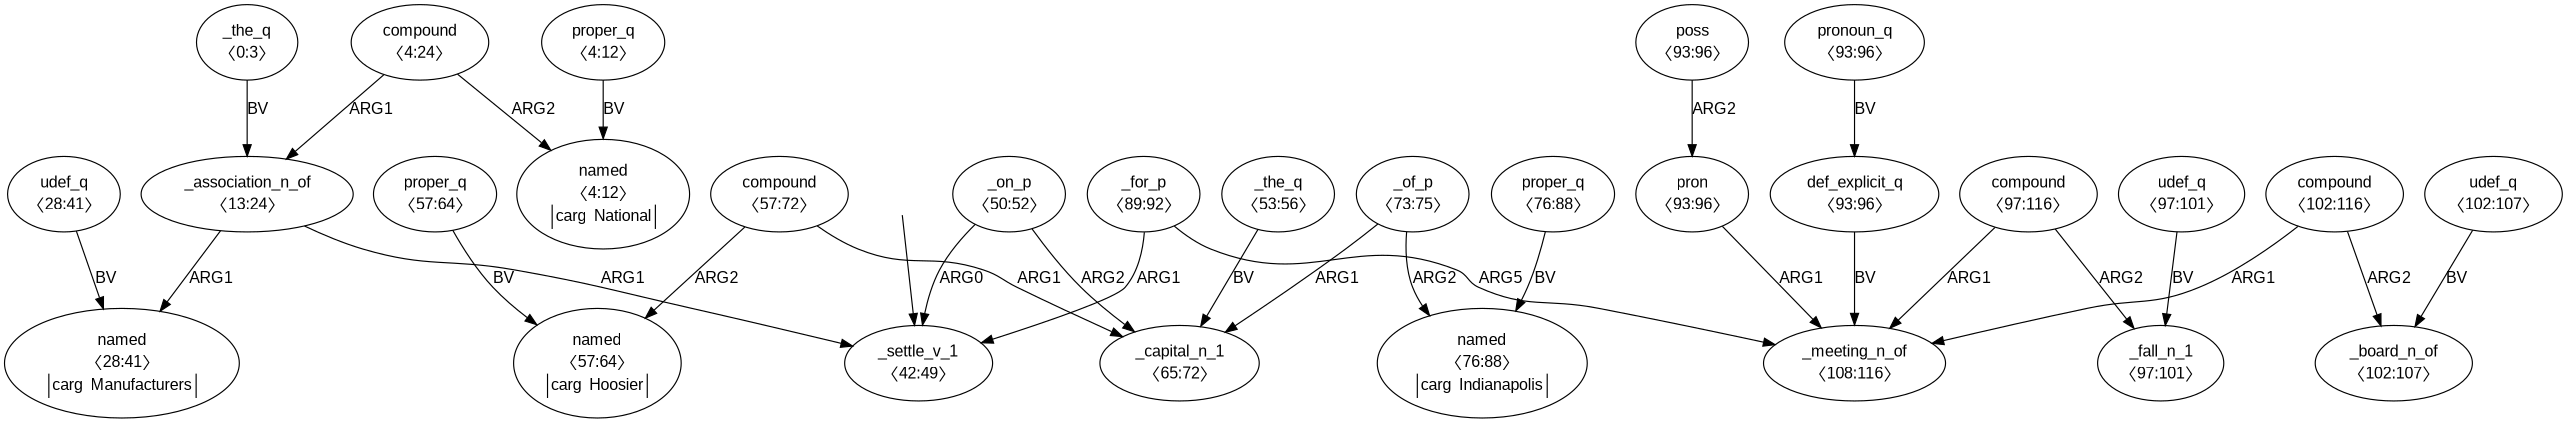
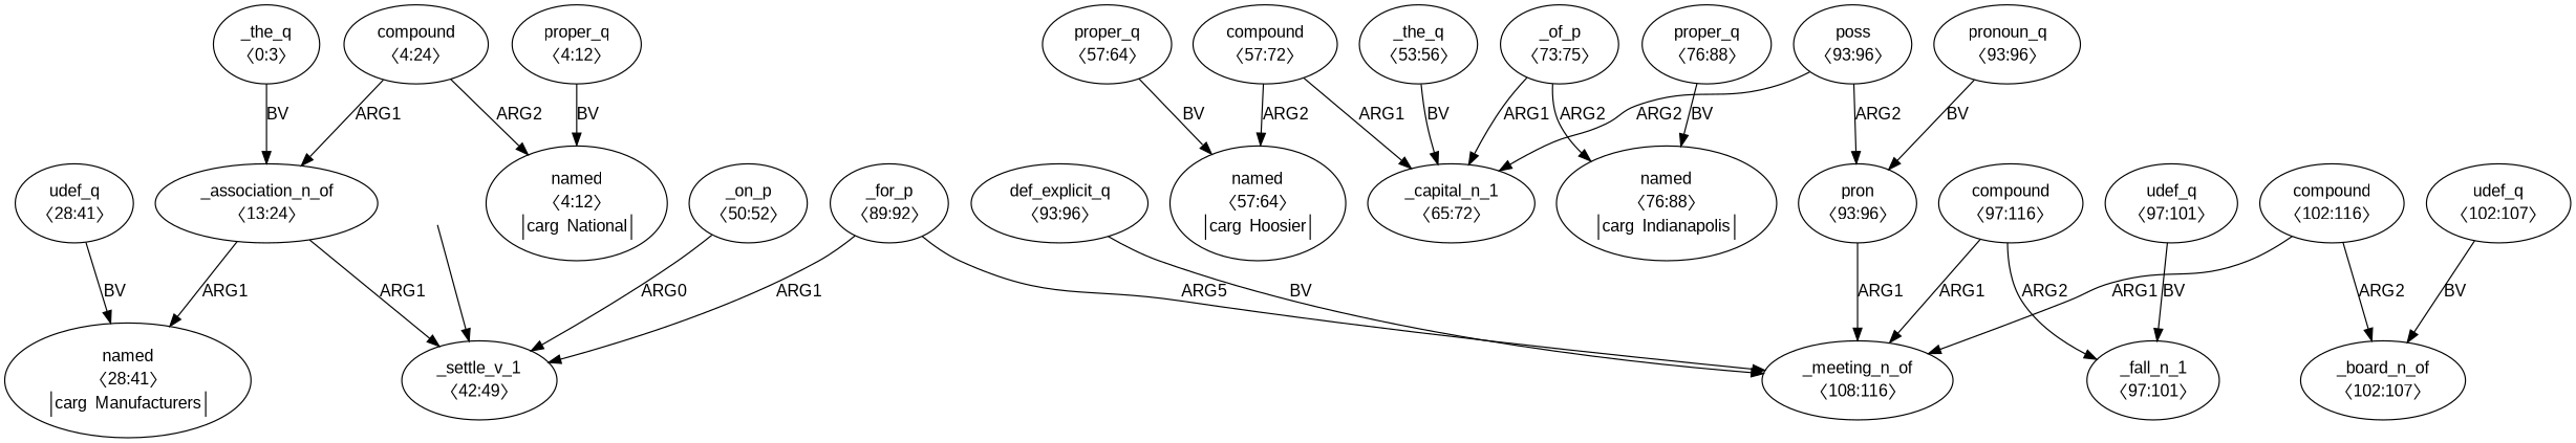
  digraph {
    fontname="Liberation Sans"
    node [fontname="Liberation Sans"]
    edge [fontname="Liberation Sans"]
    top [style=invis]
    n2 [label=<<table align="center" border="0" cellspacing="0"><tr><td colspan="2">_settle_v_1</td></tr><tr><td colspan="2">〈42:49〉</td></tr></table>>]
    n3 [label=<<table align="center" border="0" cellspacing="0"><tr><td colspan="2">_association_n_of</td></tr><tr><td colspan="2">〈13:24〉</td></tr></table>>]
    n4 [label=<<table align="center" border="0" cellspacing="0"><tr><td colspan="2">named</td></tr><tr><td colspan="2">〈28:41〉</td></tr><tr><td sides="l" border="1" align="left">carg</td><td sides="r" border="1" align="left">Manufacturers</td></tr></table>>]
    n5 [label=<<table align="center" border="0" cellspacing="0"><tr><td colspan="2">_the_q</td></tr><tr><td colspan="2">〈0:3〉</td></tr></table>>]
    n6 [label=<<table align="center" border="0" cellspacing="0"><tr><td colspan="2">compound</td></tr><tr><td colspan="2">〈4:24〉</td></tr></table>>]
    n7 [label=<<table align="center" border="0" cellspacing="0"><tr><td colspan="2">named</td></tr><tr><td colspan="2">〈4:12〉</td></tr><tr><td sides="l" border="1" align="left">carg</td><td sides="r" border="1" align="left">National</td></tr></table>>]
    n8 [label=<<table align="center" border="0" cellspacing="0"><tr><td colspan="2">proper_q</td></tr><tr><td colspan="2">〈4:12〉</td></tr></table>>]
    n9 [label=<<table align="center" border="0" cellspacing="0"><tr><td colspan="2">udef_q</td></tr><tr><td colspan="2">〈28:41〉</td></tr></table>>]
    n10 [label=<<table align="center" border="0" cellspacing="0"><tr><td colspan="2">_on_p</td></tr><tr><td colspan="2">〈50:52〉</td></tr></table>>]
    n11 [label=<<table align="center" border="0" cellspacing="0"><tr><td colspan="2">_capital_n_1</td></tr><tr><td colspan="2">〈65:72〉</td></tr></table>>]
    n12 [label=<<table align="center" border="0" cellspacing="0"><tr><td colspan="2">_the_q</td></tr><tr><td colspan="2">〈53:56〉</td></tr></table>>]
    n13 [label=<<table align="center" border="0" cellspacing="0"><tr><td colspan="2">compound</td></tr><tr><td colspan="2">〈57:72〉</td></tr></table>>]
    n14 [label=<<table align="center" border="0" cellspacing="0"><tr><td colspan="2">named</td></tr><tr><td colspan="2">〈57:64〉</td></tr><tr><td sides="l" border="1" align="left">carg</td><td sides="r" border="1" align="left">Hoosier</td></tr></table>>]
    n15 [label=<<table align="center" border="0" cellspacing="0"><tr><td colspan="2">proper_q</td></tr><tr><td colspan="2">〈57:64〉</td></tr></table>>]
    n16 [label=<<table align="center" border="0" cellspacing="0"><tr><td colspan="2">_of_p</td></tr><tr><td colspan="2">〈73:75〉</td></tr></table>>]
    n17 [label=<<table align="center" border="0" cellspacing="0"><tr><td colspan="2">named</td></tr><tr><td colspan="2">〈76:88〉</td></tr><tr><td sides="l" border="1" align="left">carg</td><td sides="r" border="1" align="left">Indianapolis</td></tr></table>>]
    n18 [label=<<table align="center" border="0" cellspacing="0"><tr><td colspan="2">proper_q</td></tr><tr><td colspan="2">〈76:88〉</td></tr></table>>]
    n19 [label=<<table align="center" border="0" cellspacing="0"><tr><td colspan="2">_for_p</td></tr><tr><td colspan="2">〈89:92〉</td></tr></table>>]
    n20 [label=<<table align="center" border="0" cellspacing="0"><tr><td colspan="2">_meeting_n_of</td></tr><tr><td colspan="2">〈108:116〉</td></tr></table>>]
    n21 [label=<<table align="center" border="0" cellspacing="0"><tr><td colspan="2">def_explicit_q</td></tr><tr><td colspan="2">〈93:96〉</td></tr></table>>]
    n22 [label=<<table align="center" border="0" cellspacing="0"><tr><td colspan="2">poss</td></tr><tr><td colspan="2">〈93:96〉</td></tr></table>>]
    n23 [label=<<table align="center" border="0" cellspacing="0"><tr><td colspan="2">pron</td></tr><tr><td colspan="2">〈93:96〉</td></tr></table>>]
    n24 [label=<<table align="center" border="0" cellspacing="0"><tr><td colspan="2">pronoun_q</td></tr><tr><td colspan="2">〈93:96〉</td></tr></table>>]
    n25 [label=<<table align="center" border="0" cellspacing="0"><tr><td colspan="2">compound</td></tr><tr><td colspan="2">〈97:116〉</td></tr></table>>]
    n26 [label=<<table align="center" border="0" cellspacing="0"><tr><td colspan="2">_fall_n_1</td></tr><tr><td colspan="2">〈97:101〉</td></tr></table>>]
    n27 [label=<<table align="center" border="0" cellspacing="0"><tr><td colspan="2">udef_q</td></tr><tr><td colspan="2">〈97:101〉</td></tr></table>>]
    n28 [label=<<table align="center" border="0" cellspacing="0"><tr><td colspan="2">compound</td></tr><tr><td colspan="2">〈102:116〉</td></tr></table>>]
    n29 [label=<<table align="center" border="0" cellspacing="0"><tr><td colspan="2">_board_n_of</td></tr><tr><td colspan="2">〈102:107〉</td></tr></table>>]
    n30 [label=<<table align="center" border="0" cellspacing="0"><tr><td colspan="2">udef_q</td></tr><tr><td colspan="2">〈102:107〉</td></tr></table>>]
    top -> n2
    n3 -> n2 [label=ARG1]
    n3 -> n4 [label=ARG1]
    n5 -> n3 [label=BV]
    n6 -> n3 [label=ARG1]
    n6 -> n7 [label=ARG2]
    n8 -> n7 [label=BV]
    n9 -> n4 [label=BV]
    n10 -> n2 [label=ARG0]
-   n10 -> n11 [label=ARG2]
+   n22 -> n11 [label=ARG2]
    n12 -> n11 [label=BV]
    n13 -> n11 [label=ARG1]
    n13 -> n14 [label=ARG2]
    n15 -> n14 [label=BV]
    n16 -> n11 [label=ARG1]
    n16 -> n17 [label=ARG2]
    n18 -> n17 [label=BV]
    n19 -> n2 [label=ARG1]
    n19 -> n20 [label=ARG5]
    n21 -> n20 [label=BV]
    n22 -> n23 [label=ARG2]
    n23 -> n20 [label=ARG1]
-   n24 -> n21 [label=BV]
+   n24 -> n23 [label=BV]
    n25 -> n20 [label=ARG1]
    n25 -> n26 [label=ARG2]
    n27 -> n26 [label=BV]
    n28 -> n20 [label=ARG1]
    n28 -> n29 [label=ARG2]
    n30 -> n29 [label=BV]
  }
